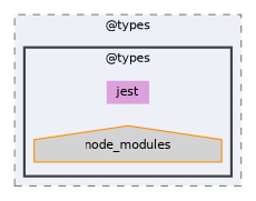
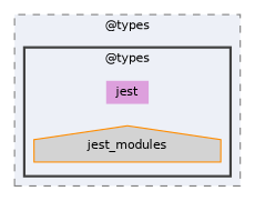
  digraph {
    compound=true
    rankdir=LR
    fontname="DejaVu Sans"
    node [fontname="DejaVu Sans" fontsize=10 style=filled]
    n1 [height=0.2 label=jest shape=plaintext width=0.4 fillcolor=plum color=purple]
-   n2 [color=darkorange fillcolor=lightgrey height=0.2 label=node_modules shape=house width=0.4]
+   n2 [color=darkorange fillcolor=lightgrey height=0.2 label=jest_modules shape=house width=0.4]
    subgraph cluster_1 {
      bgcolor="#edf0f7"
      fontsize=10
      label="@types"
      pencolor=grey50
      style="filled,dashed"
      subgraph cluster_2 {
        bgcolor="#edf0f7"
        fontsize=10
        pencolor=grey25
        style="filled,bold"
        n1
        n2
      }
    }
  }
